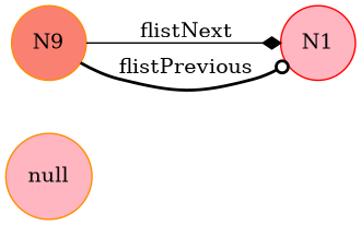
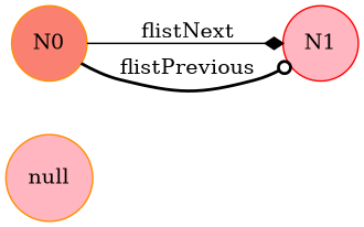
  digraph {
    nodesep=.5
    ordering=out
    rankdir=LR
    node [shape=circle style=filled fillcolor=lightpink color=darkorange]
    null
-   N0 [fillcolor=salmon label=N9]
+   N0 [fillcolor=salmon]
    N1 [color=red]
    N0 -> N1 [label=flistNext style=solid arrowhead=diamond]
    N0 -> N1 [label=flistPrevious style=bold arrowhead=odot]
  }
